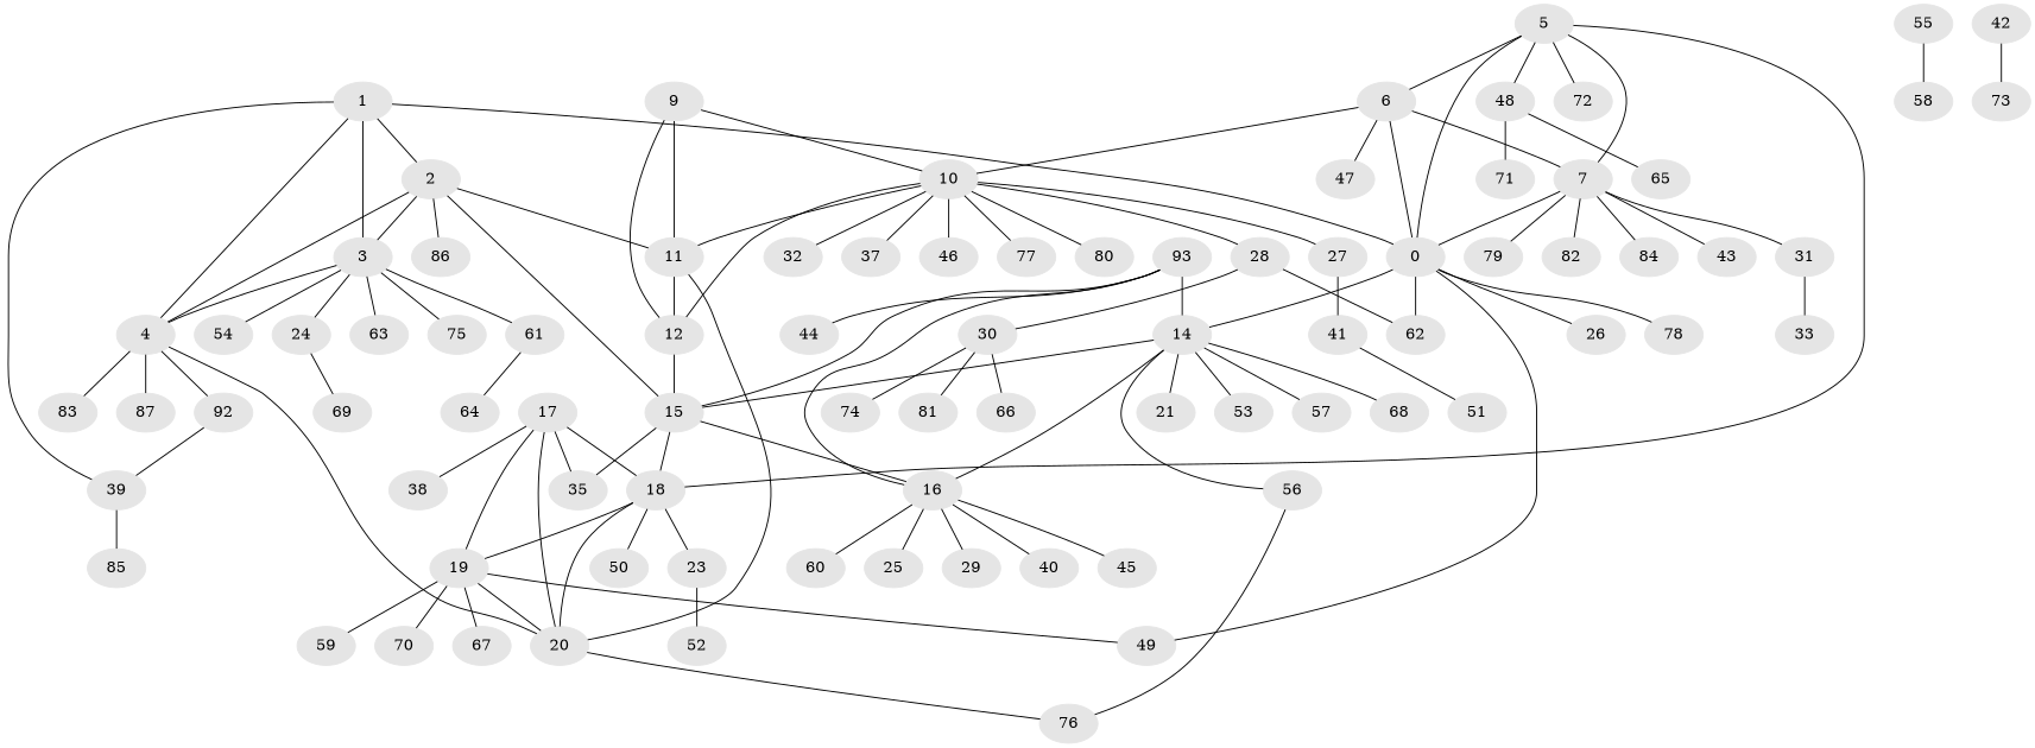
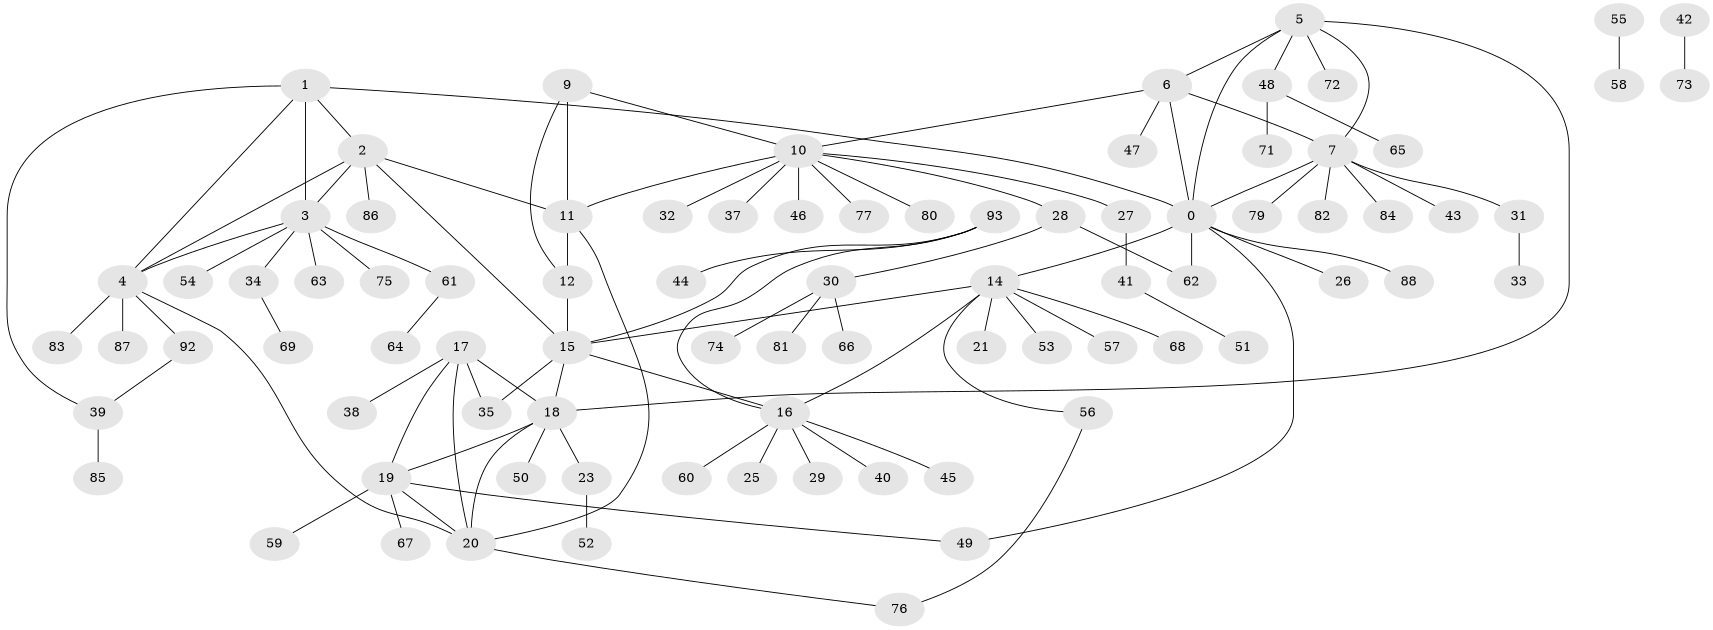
  graph {
    node [color=gray90 style=filled]
    1
    2
    3
    4
    n5 [label=0]
    39
    11
    15
    86
-   24
+   24 [label=34]
    54
    61
    63
    75
    20
    n16 [label=92]
    83
    87
    14
    26
    49
    62
-   78
+   78 [label=88]
    12
    18
    16
    35
    69
    64
    76
    55
    58
    5
    6
    7
    48
    72
    10
    47
    31
    43
    79
    82
    84
    19
    23
    50
    65
    71
    27
    28
    32
    37
    46
    77
    80
    33
    21
    53
    56
    57
    68
    9
    41
    30
    n66 [label=93]
    44
    25
    29
    40
    45
    60
    42
    73
    17
    38
    67
    59
-   70
    52
    85
    51
    66
    74
    81
    1 -- 2
    1 -- 3
    1 -- 4
    1 -- n5
    1 -- 39
    2 -- 3
    2 -- 4
    2 -- 11
    2 -- 15
    2 -- 86
    3 -- 4
    3 -- 24
    3 -- 54
    3 -- 61
    3 -- 63
    3 -- 75
    4 -- 20
    4 -- n16
    4 -- 83
    4 -- 87
    n5 -- 14
    n5 -- 26
    n5 -- 49
    n5 -- 62
    n5 -- 78
    39 -- 85
    11 -- 20
    11 -- 12
    15 -- 18
    15 -- 16
    15 -- 35
    24 -- 69
    61 -- 64
    20 -- 76
    n16 -- 39
    14 -- 15
    14 -- 16
    14 -- 21
    14 -- 53
    14 -- 56
    14 -- 57
    14 -- 68
    12 -- 15
    18 -- 20
    18 -- 19
    18 -- 23
    18 -- 50
    16 -- 25
    16 -- 29
    16 -- 40
    16 -- 45
    16 -- 60
    55 -- 58
    5 -- n5
    5 -- 18
    5 -- 6
    5 -- 7
    5 -- 48
    5 -- 72
    6 -- n5
    6 -- 7
    6 -- 10
    6 -- 47
    7 -- n5
    7 -- 31
    7 -- 43
    7 -- 79
    7 -- 82
    7 -- 84
    48 -- 65
    48 -- 71
    10 -- 11
-   10 -- 12
    10 -- 27
    10 -- 28
    10 -- 32
    10 -- 37
    10 -- 46
    10 -- 77
    10 -- 80
    31 -- 33
    19 -- 20
    19 -- 49
    19 -- 67
    19 -- 59
-   19 -- 70
    23 -- 52
    27 -- 41
    28 -- 62
    28 -- 30
    56 -- 76
    9 -- 11
    9 -- 12
    9 -- 10
    41 -- 51
    30 -- 66
    30 -- 74
    30 -- 81
    n66 -- 15
-   n66 -- 14
    n66 -- 16
    n66 -- 44
    42 -- 73
    17 -- 20
    17 -- 18
    17 -- 35
    17 -- 19
    17 -- 38
  }
